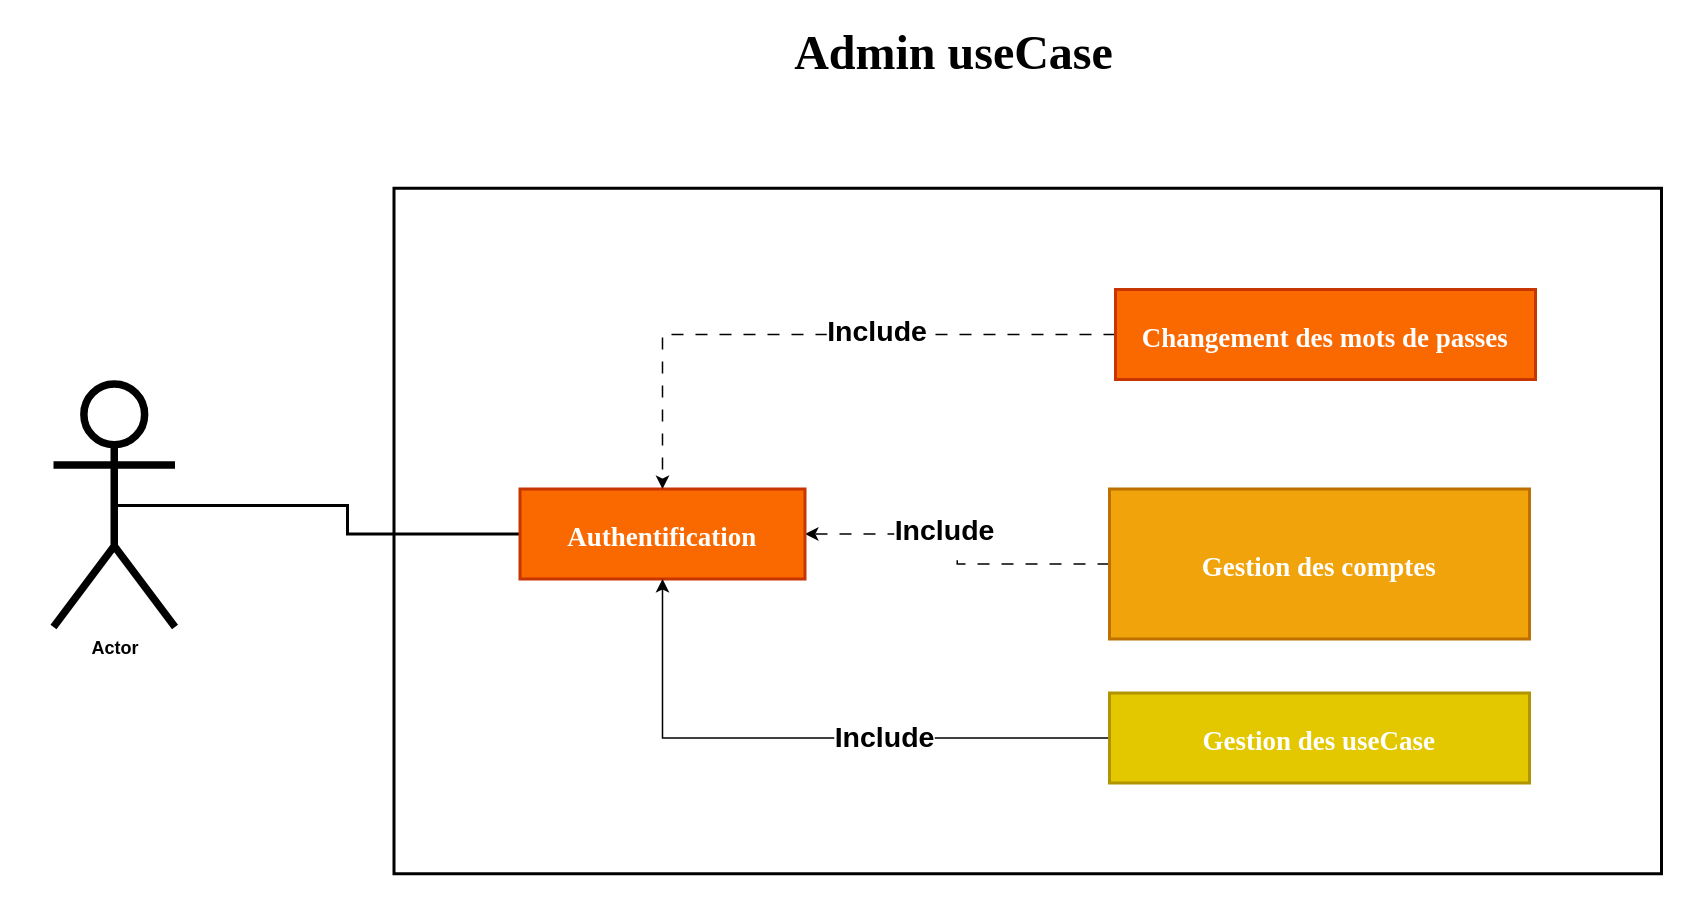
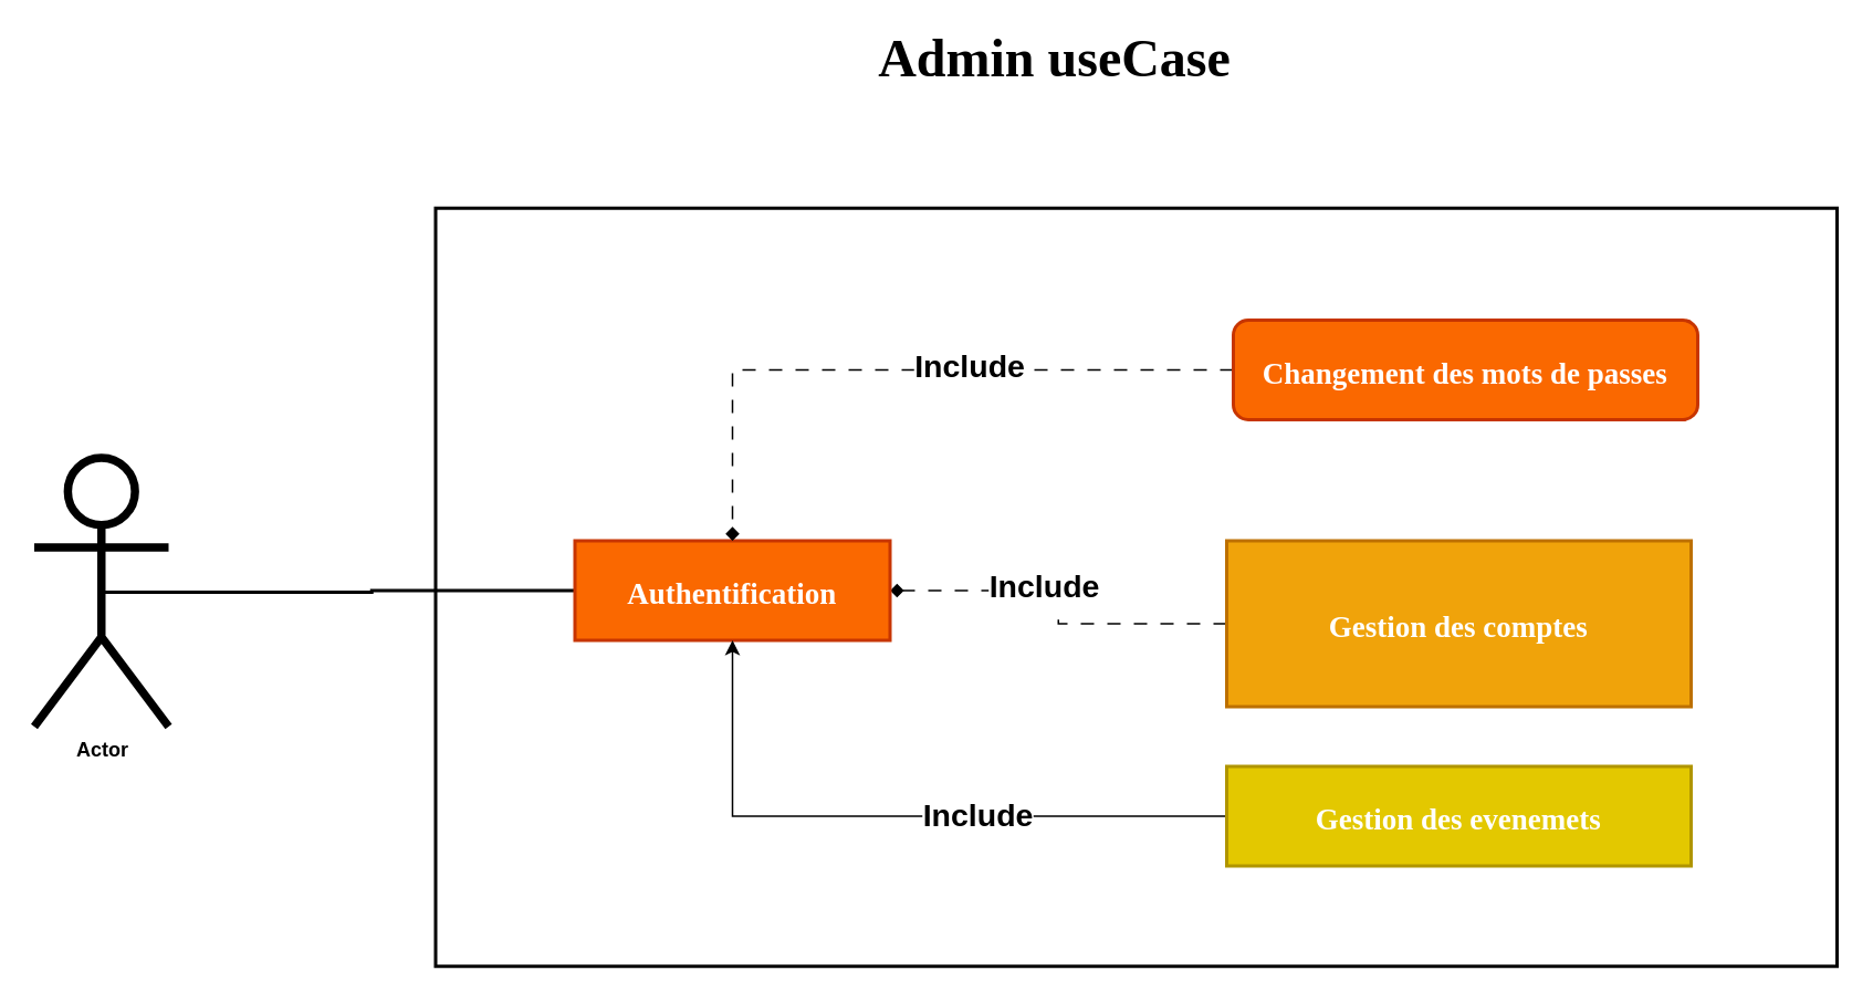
  <mxCell id="0" />
  <mxCell id="1" parent="0" />
  <mxCell id="2" value="&lt;h1&gt;&lt;font face=&quot;Comic Sans MS&quot; size=&quot;1&quot; color=&quot;#000000&quot;&gt;&lt;b style=&quot;font-size: 32px;&quot;&gt;Admin useCase&lt;/b&gt;&lt;/font&gt;&lt;/h1&gt;" style="text;html=1;align=center;verticalAlign=middle;whiteSpace=wrap;rounded=0;" parent="1" vertex="1"><mxGeometry x="470" y="20" width="331" height="30" as="geometry" /></mxCell>
  <mxCell id="3" style="edgeStyle=orthogonalEdgeStyle;rounded=0;orthogonalLoop=1;jettySize=auto;html=1;exitX=0.5;exitY=0.5;exitDx=0;exitDy=0;exitPerimeter=0;entryX=0;entryY=0.5;entryDx=0;entryDy=0;strokeColor=#000000;endArrow=none;endFill=0;strokeWidth=2;" parent="1" source="4" target="7" edge="1"><mxGeometry relative="1" as="geometry" /></mxCell>
- <mxCell id="4" value="Actor" style="shape=umlActor;verticalLabelPosition=bottom;verticalAlign=top;html=1;outlineConnect=0;strokeColor=#000000;fillColor=none;strokeWidth=5;fontStyle=1;fontColor=#000000;" parent="1" vertex="1"><mxGeometry x="35" y="255.5" width="81" height="162" as="geometry" /></mxCell>
+ <mxCell id="4" value="Actor" style="shape=umlActor;verticalLabelPosition=bottom;verticalAlign=top;html=1;outlineConnect=0;strokeColor=#000000;fillColor=none;strokeWidth=5;fontStyle=1;fontColor=#000000;" parent="1" vertex="1"><mxGeometry x="20" y="275.5" width="81" height="162" as="geometry" /></mxCell>
  <mxCell id="5" value="" style="rounded=0;whiteSpace=wrap;html=1;fillColor=none;strokeColor=#000000;strokeWidth=2;" parent="1" vertex="1"><mxGeometry x="262" y="125" width="845" height="457" as="geometry" /></mxCell>
- <mxCell id="6" style="edgeStyle=orthogonalEdgeStyle;rounded=0;orthogonalLoop=1;jettySize=auto;html=1;exitX=0;exitY=0.5;exitDx=0;exitDy=0;entryX=1;entryY=0.5;entryDx=0;entryDy=0;dashed=1;dashPattern=8 8;strokeColor=#000000;" parent="1" source="11" target="7" edge="1"><mxGeometry relative="1" as="geometry" /></mxCell>
+ <mxCell id="6" style="edgeStyle=orthogonalEdgeStyle;rounded=0;orthogonalLoop=1;jettySize=auto;html=1;exitX=0;exitY=0.5;exitDx=0;exitDy=0;entryX=1;entryY=0.5;entryDx=0;entryDy=0;dashed=1;dashPattern=8 8;strokeColor=#000000;endArrow=diamond;" parent="1" source="11" target="7" edge="1"><mxGeometry relative="1" as="geometry" /></mxCell>
  <mxCell id="7" value="&lt;h1&gt;&lt;font size=&quot;1&quot; face=&quot;Comic Sans MS&quot;&gt;&lt;b style=&quot;font-size: 18px;&quot;&gt;Authentification&lt;/b&gt;&lt;/font&gt;&lt;/h1&gt;" style="rounded=0;whiteSpace=wrap;html=1;fillColor=#fa6800;strokeColor=#C73500;strokeWidth=2;fontColor=#FFFFFF;" parent="1" vertex="1"><mxGeometry x="346" y="325.5" width="190" height="60" as="geometry" /></mxCell>
- <mxCell id="8" style="edgeStyle=orthogonalEdgeStyle;rounded=0;orthogonalLoop=1;jettySize=auto;html=1;exitX=0;exitY=0.5;exitDx=0;exitDy=0;entryX=0.5;entryY=0;entryDx=0;entryDy=0;dashed=1;dashPattern=8 8;strokeColor=#000000;" parent="1" source="10" target="7" edge="1"><mxGeometry relative="1" as="geometry" /></mxCell>
+ <mxCell id="8" style="edgeStyle=orthogonalEdgeStyle;rounded=0;orthogonalLoop=1;jettySize=auto;html=1;exitX=0;exitY=0.5;exitDx=0;exitDy=0;entryX=0.5;entryY=0;entryDx=0;entryDy=0;dashed=1;dashPattern=8 8;strokeColor=#000000;endArrow=diamond;" parent="1" source="10" target="7" edge="1"><mxGeometry relative="1" as="geometry" /></mxCell>
  <mxCell id="9" value="Include" style="edgeLabel;html=1;align=center;verticalAlign=middle;resizable=0;points=[];fontSize=19;labelBackgroundColor=#FFFFFF;fontColor=#000000;fontStyle=1" parent="8" vertex="1" connectable="0"><mxGeometry x="-0.279" y="-2" relative="1" as="geometry"><mxPoint x="-14" as="offset" /></mxGeometry></mxCell>
- <mxCell id="10" value="&lt;h1&gt;&lt;font size=&quot;1&quot; face=&quot;Comic Sans MS&quot;&gt;&lt;b style=&quot;font-size: 18px;&quot;&gt;Changement des mots de passes&lt;/b&gt;&lt;/font&gt;&lt;/h1&gt;" style="rounded=0;whiteSpace=wrap;html=1;fillColor=#fa6800;strokeColor=#C73500;strokeWidth=2;fontColor=#FFFFFF;" parent="1" vertex="1"><mxGeometry x="743" y="192.5" width="280" height="60" as="geometry" /></mxCell>
+ <mxCell id="10" value="&lt;h1&gt;&lt;font size=&quot;1&quot; face=&quot;Comic Sans MS&quot;&gt;&lt;b style=&quot;font-size: 18px;&quot;&gt;Changement des mots de passes&lt;/b&gt;&lt;/font&gt;&lt;/h1&gt;" style="whiteSpace=wrap;html=1;fillColor=#fa6800;strokeColor=#C73500;strokeWidth=2;fontColor=#FFFFFF;rounded=1;" parent="1" vertex="1"><mxGeometry x="743" y="192.5" width="280" height="60" as="geometry" /></mxCell>
  <mxCell id="11" value="&lt;h1&gt;&lt;font size=&quot;1&quot; face=&quot;Comic Sans MS&quot;&gt;&lt;b style=&quot;font-size: 18px;&quot;&gt;Gestion des comptes&lt;/b&gt;&lt;/font&gt;&lt;/h1&gt;" style="rounded=0;whiteSpace=wrap;html=1;fillColor=#f0a30a;strokeColor=#BD7000;strokeWidth=2;fontColor=#FFFFFF;" parent="1" vertex="1"><mxGeometry x="739" y="325.5" width="280" height="100" as="geometry" /></mxCell>
  <mxCell id="12" style="edgeStyle=orthogonalEdgeStyle;rounded=0;orthogonalLoop=1;jettySize=auto;html=1;exitX=0;exitY=0.5;exitDx=0;exitDy=0;entryX=0.5;entryY=1;entryDx=0;entryDy=0;dashed=0;dashPattern=8 8;strokeColor=#000000;" parent="1" source="13" target="7" edge="1"><mxGeometry relative="1" as="geometry" /></mxCell>
- <mxCell id="13" value="&lt;h1&gt;&lt;font size=&quot;1&quot; face=&quot;Comic Sans MS&quot;&gt;&lt;b style=&quot;font-size: 18px;&quot;&gt;Gestion des useCase&lt;/b&gt;&lt;/font&gt;&lt;/h1&gt;" style="rounded=0;whiteSpace=wrap;html=1;fillColor=#e3c800;strokeColor=#B09500;strokeWidth=2;fontColor=#FFFFFF;" parent="1" vertex="1"><mxGeometry x="739" y="461.5" width="280" height="60" as="geometry" /></mxCell>
+ <mxCell id="13" value="&lt;h1&gt;&lt;font size=&quot;1&quot; face=&quot;Comic Sans MS&quot;&gt;&lt;b style=&quot;font-size: 18px;&quot;&gt;Gestion des evenemets&lt;/b&gt;&lt;/font&gt;&lt;/h1&gt;" style="rounded=0;whiteSpace=wrap;html=1;fillColor=#e3c800;strokeColor=#B09500;strokeWidth=2;fontColor=#FFFFFF;" parent="1" vertex="1"><mxGeometry x="739" y="461.5" width="280" height="60" as="geometry" /></mxCell>
  <mxCell id="14" value="Include" style="edgeLabel;html=1;align=center;verticalAlign=middle;resizable=0;points=[];fontSize=19;labelBackgroundColor=#FFFFFF;fontColor=#000000;fontStyle=1" parent="1" vertex="1" connectable="0"><mxGeometry x="628.996" y="353.5" as="geometry" /></mxCell>
  <mxCell id="15" value="Include" style="edgeLabel;html=1;align=center;verticalAlign=middle;resizable=0;points=[];fontSize=19;labelBackgroundColor=#FFFFFF;fontColor=#000000;fontStyle=1" parent="1" vertex="1" connectable="0"><mxGeometry x="588.996" y="491.5" as="geometry" /></mxCell>
